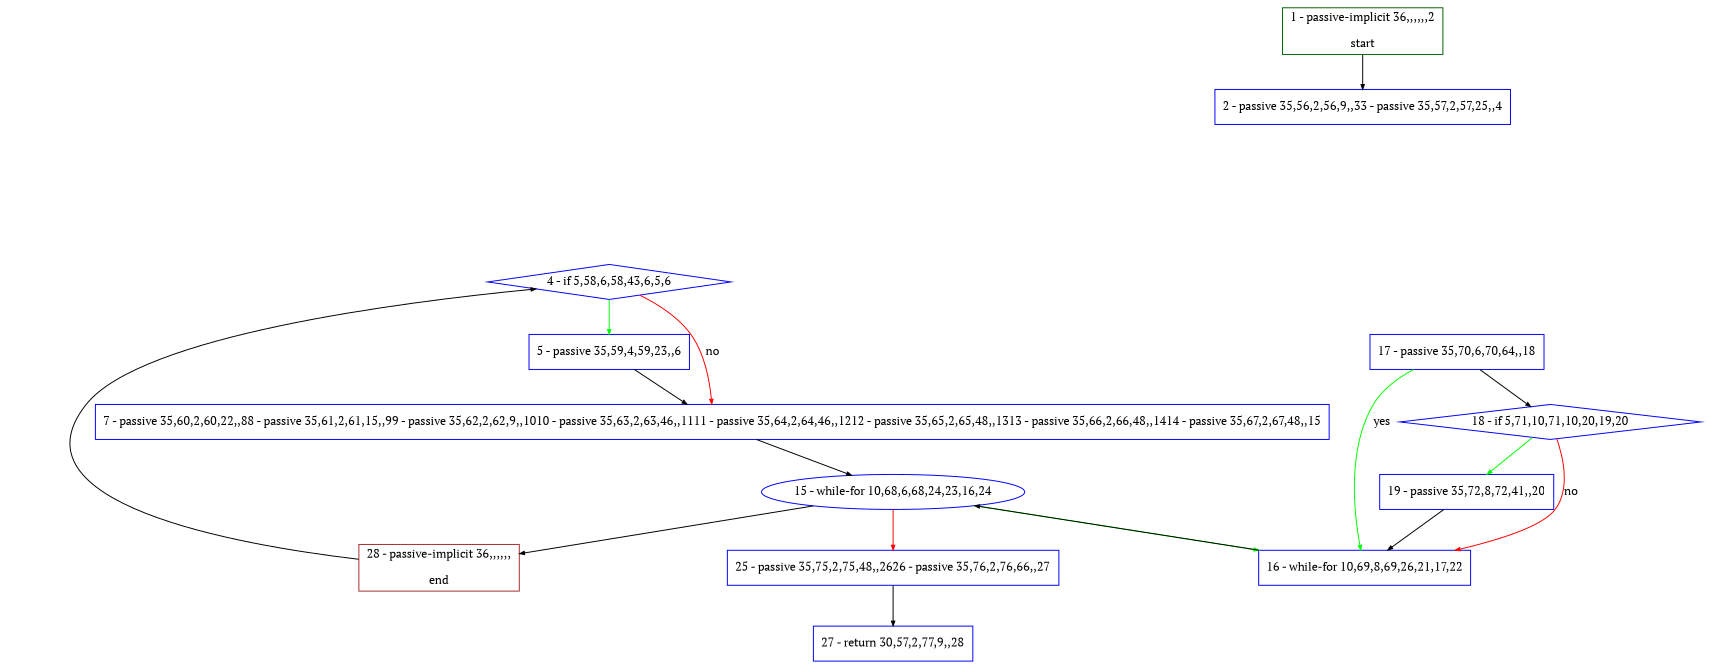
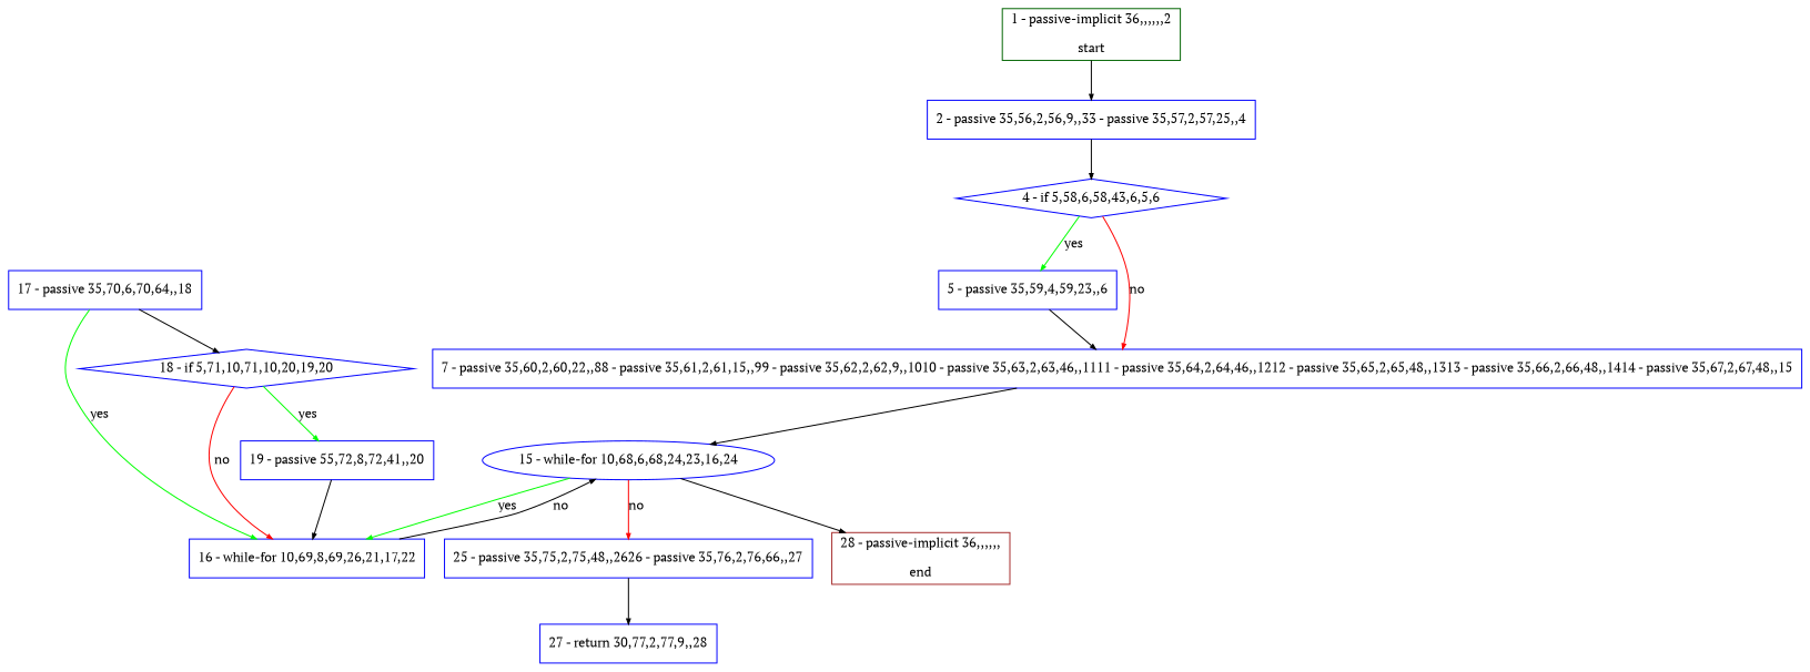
  digraph {
    bgcolor=white
    compound=true
    fillcolor="#FFFFCC"
    fontname="PT Serif"
    fontsize=12
    pack=true
    packmode=clust
    style="rounded,filled"
    node [color="#0000ff" compound=true fillcolor="#ffffff" fixedsize=false fontname="PT Serif" fontsize=12 node_initialized=no shape=box style=filled]
    edge [arrowhead=normal arrowsize=0.5 arrowtail=none color="#000000" compound=true dir=forward fontcolor=black fontname="PT Serif" fontsize=12]
    n1 [label="2 - passive 35,56,2,56,9,,33 - passive 35,57,2,57,25,,4"]
    n2 [label="4 - if 5,58,6,58,43,6,5,6" shape=diamond]
    n3 [label="5 - passive 35,59,4,59,23,,6"]
    n4 [label="7 - passive 35,60,2,60,22,,88 - passive 35,61,2,61,15,,99 - passive 35,62,2,62,9,,1010 - passive 35,63,2,63,46,,1111 - passive 35,64,2,64,46,,1212 - passive 35,65,2,65,48,,1313 - passive 35,66,2,66,48,,1414 - passive 35,67,2,67,48,,15"]
    n5 [color="#006400" label="1 - passive-implicit 36,,,,,,2\n\nstart"]
    n6 [label="15 - while-for 10,68,6,68,24,23,16,24" shape=oval]
    n7 [label="16 - while-for 10,69,8,69,26,21,17,22"]
    n8 [label="25 - passive 35,75,2,75,48,,2626 - passive 35,76,2,76,66,,27"]
    n9 [color="#a52a2a" label="28 - passive-implicit 36,,,,,,\n\nend"]
-   n10 [label="27 - return 30,57,2,77,9,,28"]
+   n10 [label="27 - return 30,77,2,77,9,,28"]
    n11 [label="17 - passive 35,70,6,70,64,,18"]
    n12 [label="18 - if 5,71,10,71,10,20,19,20" shape=diamond]
-   n13 [label="19 - passive 35,72,8,72,41,,20"]
-   n9 -> n2
+   n13 [label="19 - passive 55,72,8,72,41,,20"]
+   n1 -> n2
    n2 -> n3 [color="#00ff00" label=yes]
    n2 -> n4 [color="#ff0000" label=no]
    n3 -> n4
    n4 -> n6
    n5 -> n1
    n6 -> n7 [color="#00ff00" label=yes]
    n6 -> n8 [color="#ff0000" label=no]
    n6 -> n9
    n7 -> n6 [label=no]
    n8 -> n10
    n11 -> n7 [color="#00ff00" label=yes]
    n11 -> n12
    n12 -> n7 [color="#ff0000" label=no]
    n12 -> n13 [color="#00ff00" label=yes]
    n13 -> n7
  }
